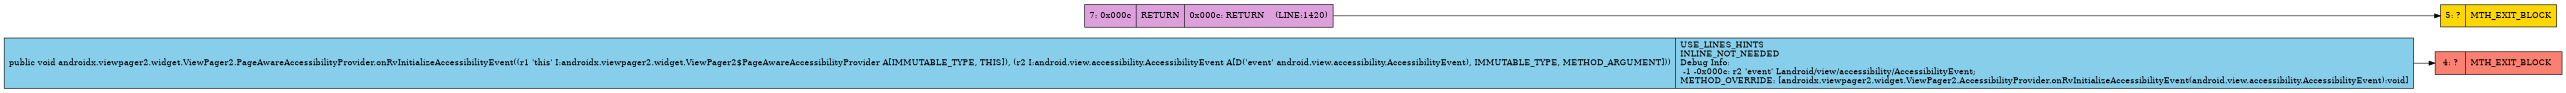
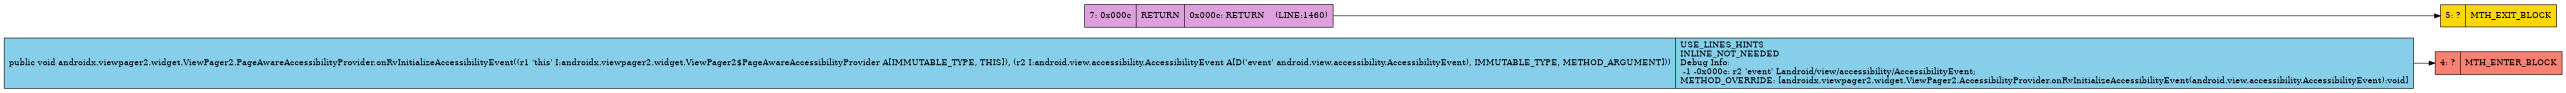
  digraph {
    rankdir=LR
    node [shape=record style=filled]
-   n1 [fillcolor=salmon label="{4\:\ ?|MTH_EXIT_BLOCK\l}"]
-   n2 [fillcolor=plum label="{7\:\ 0x000c|RETURN\l|0x000c: RETURN    (LINE:1420)\l}"]
+   n1 [fillcolor=salmon label="{4\:\ ?|MTH_ENTER_BLOCK\l}"]
+   n2 [fillcolor=plum label="{7\:\ 0x000c|RETURN\l|0x000c: RETURN    (LINE:1460)\l}"]
    n3 [fillcolor=gold label="{5\:\ ?|MTH_EXIT_BLOCK\l}"]
    n4 [fillcolor=skyblue label="{public void androidx.viewpager2.widget.ViewPager2.PageAwareAccessibilityProvider.onRvInitializeAccessibilityEvent((r1 'this' I:androidx.viewpager2.widget.ViewPager2$PageAwareAccessibilityProvider A[IMMUTABLE_TYPE, THIS]), (r2 I:android.view.accessibility.AccessibilityEvent A[D('event' android.view.accessibility.AccessibilityEvent), IMMUTABLE_TYPE, METHOD_ARGUMENT]))  | USE_LINES_HINTS\lINLINE_NOT_NEEDED\lDebug Info:\l  \-1 \-0x000c: r2 'event' Landroid\/view\/accessibility\/AccessibilityEvent;\lMETHOD_OVERRIDE: [androidx.viewpager2.widget.ViewPager2.AccessibilityProvider.onRvInitializeAccessibilityEvent(android.view.accessibility.AccessibilityEvent):void]\l}"]
    n2 -> n3
    n4 -> n1
  }
